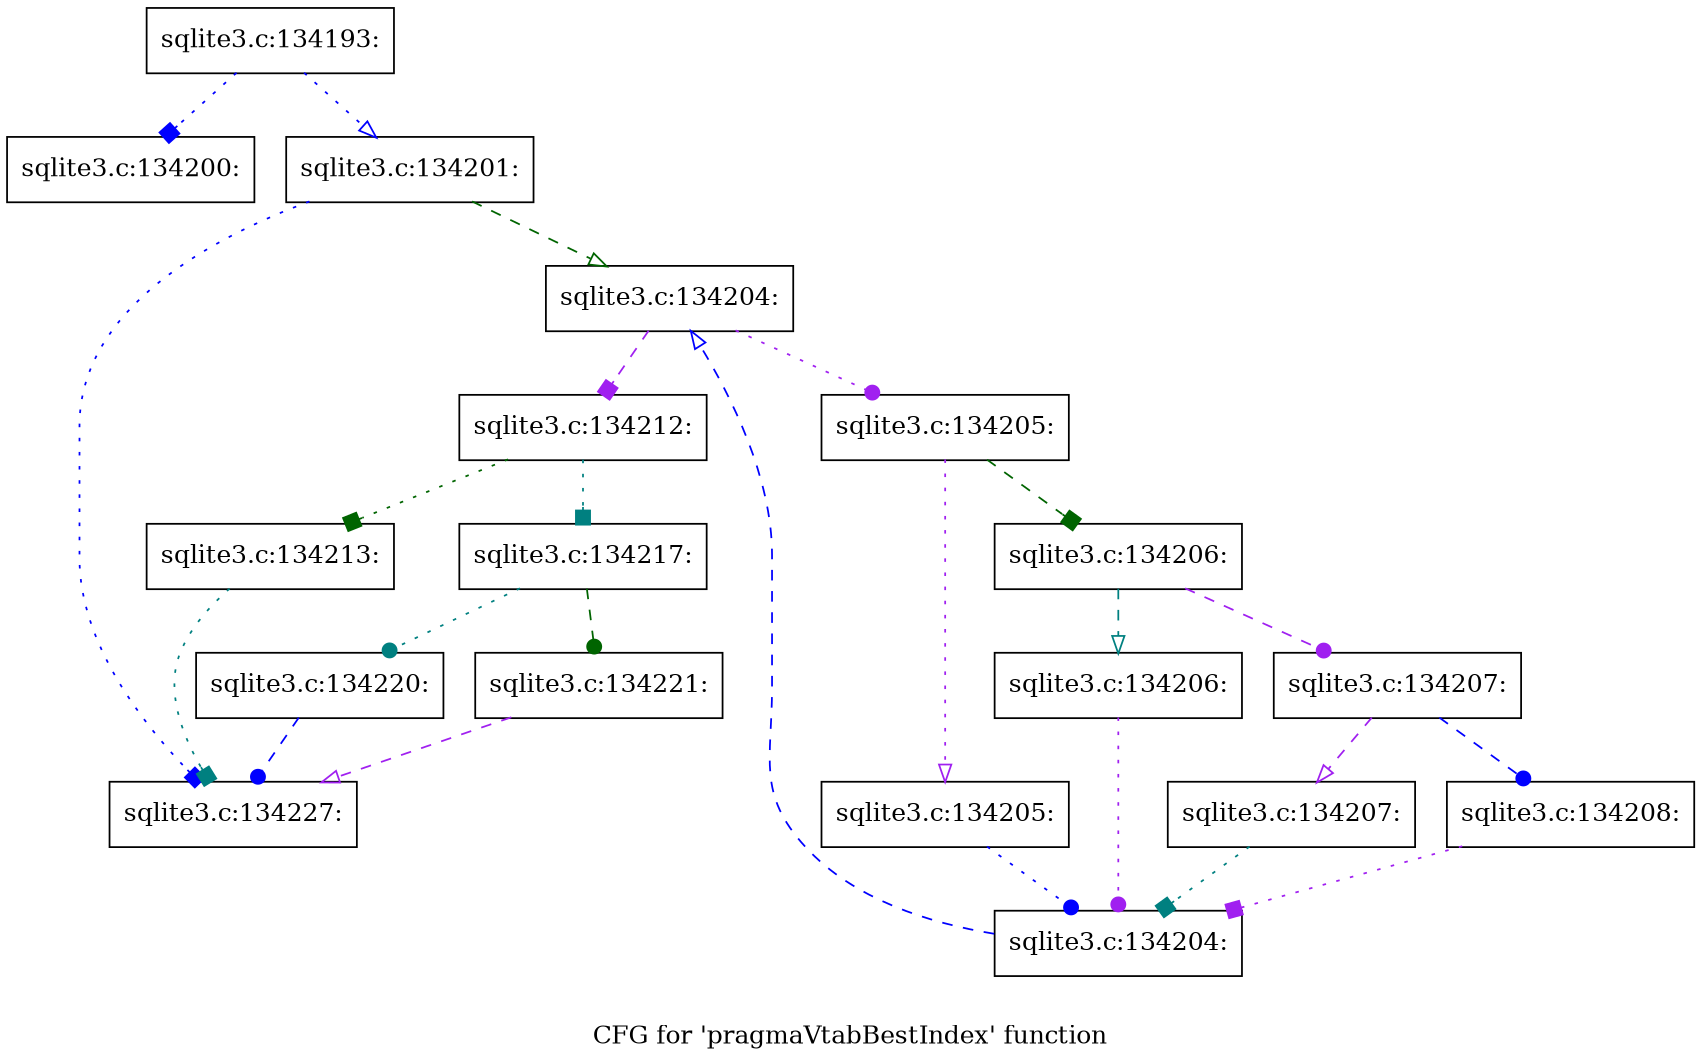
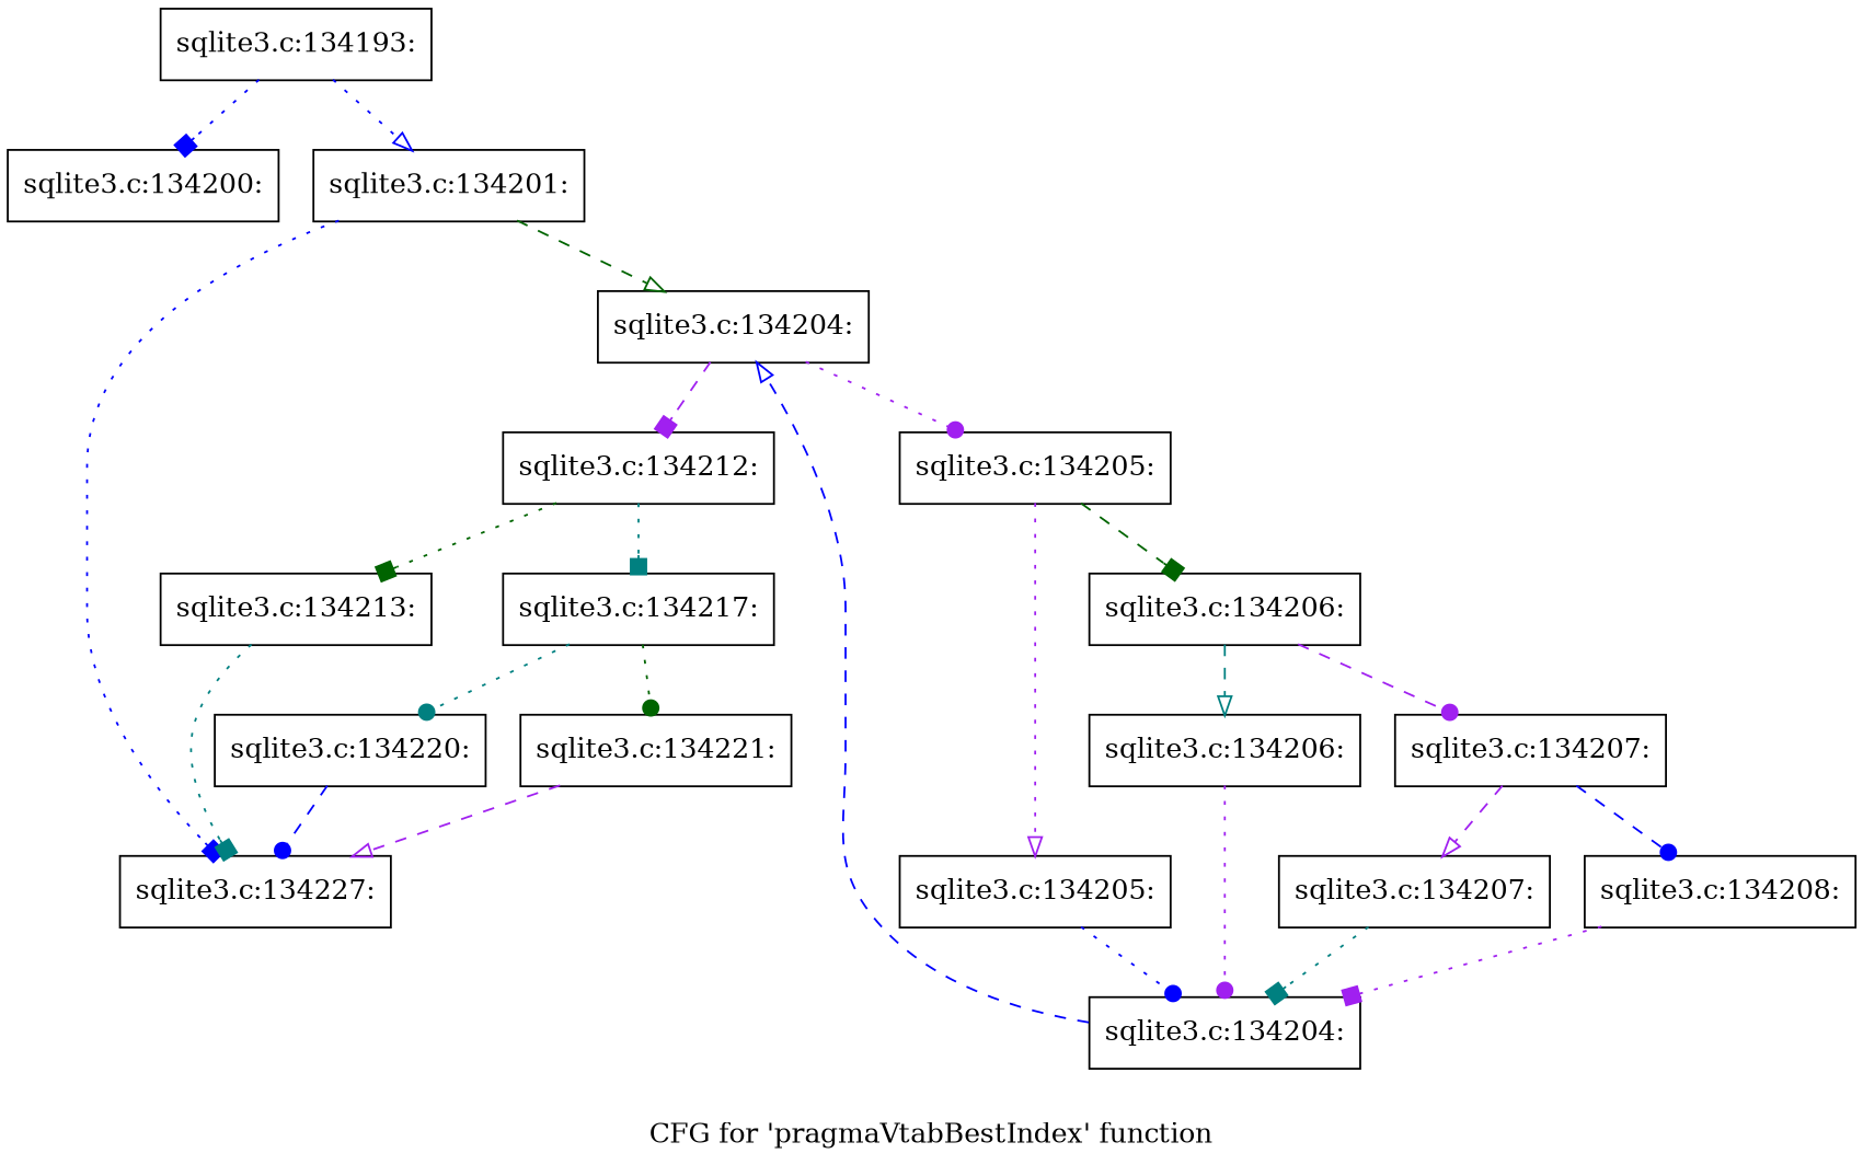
  digraph {
    label="CFG for 'pragmaVtabBestIndex' function"
    node [shape=record]
    edge [arrowhead=box color=purple style=dotted]
    n1 [label="{sqlite3.c:134193:}"]
    n2 [label="{sqlite3.c:134200:}"]
    n3 [label="{sqlite3.c:134201:}"]
    n4 [label="{sqlite3.c:134227:}"]
    n5 [label="{sqlite3.c:134204:}"]
    n6 [label="{sqlite3.c:134205:}"]
    n7 [label="{sqlite3.c:134212:}"]
    n8 [label="{sqlite3.c:134205:}"]
    n9 [label="{sqlite3.c:134206:}"]
    n10 [label="{sqlite3.c:134213:}"]
    n11 [label="{sqlite3.c:134217:}"]
    n12 [label="{sqlite3.c:134204:}"]
    n13 [label="{sqlite3.c:134206:}"]
    n14 [label="{sqlite3.c:134207:}"]
    n15 [label="{sqlite3.c:134220:}"]
    n16 [label="{sqlite3.c:134221:}"]
    n17 [label="{sqlite3.c:134207:}"]
    n18 [label="{sqlite3.c:134208:}"]
    n1 -> n2 [color=blue]
    n1 -> n3 [arrowhead=onormal color=blue]
    n3 -> n4 [color=blue]
    n3 -> n5 [arrowhead=onormal color=darkgreen style=dashed]
    n5 -> n6 [arrowhead=dot]
    n5 -> n7 [style=dashed]
    n6 -> n8 [arrowhead=onormal]
    n6 -> n9 [color=darkgreen style=dashed]
    n7 -> n10 [color=darkgreen]
    n7 -> n11 [color=teal]
    n8 -> n12 [arrowhead=dot color=blue]
    n9 -> n13 [arrowhead=onormal color=teal style=dashed]
    n9 -> n14 [arrowhead=dot style=dashed]
    n10 -> n4 [color=teal]
    n11 -> n15 [arrowhead=dot color=teal]
-   n11 -> n16 [arrowhead=dot color=darkgreen style=dashed]
+   n11 -> n16 [arrowhead=dot color=darkgreen]
    n12 -> n5 [arrowhead=onormal color=blue style=dashed]
    n13 -> n12 [arrowhead=dot]
    n14 -> n17 [arrowhead=onormal style=dashed]
    n14 -> n18 [arrowhead=dot color=blue style=dashed]
    n15 -> n4 [arrowhead=dot color=blue style=dashed]
    n16 -> n4 [arrowhead=onormal style=dashed]
    n17 -> n12 [color=teal]
    n18 -> n12
  }
